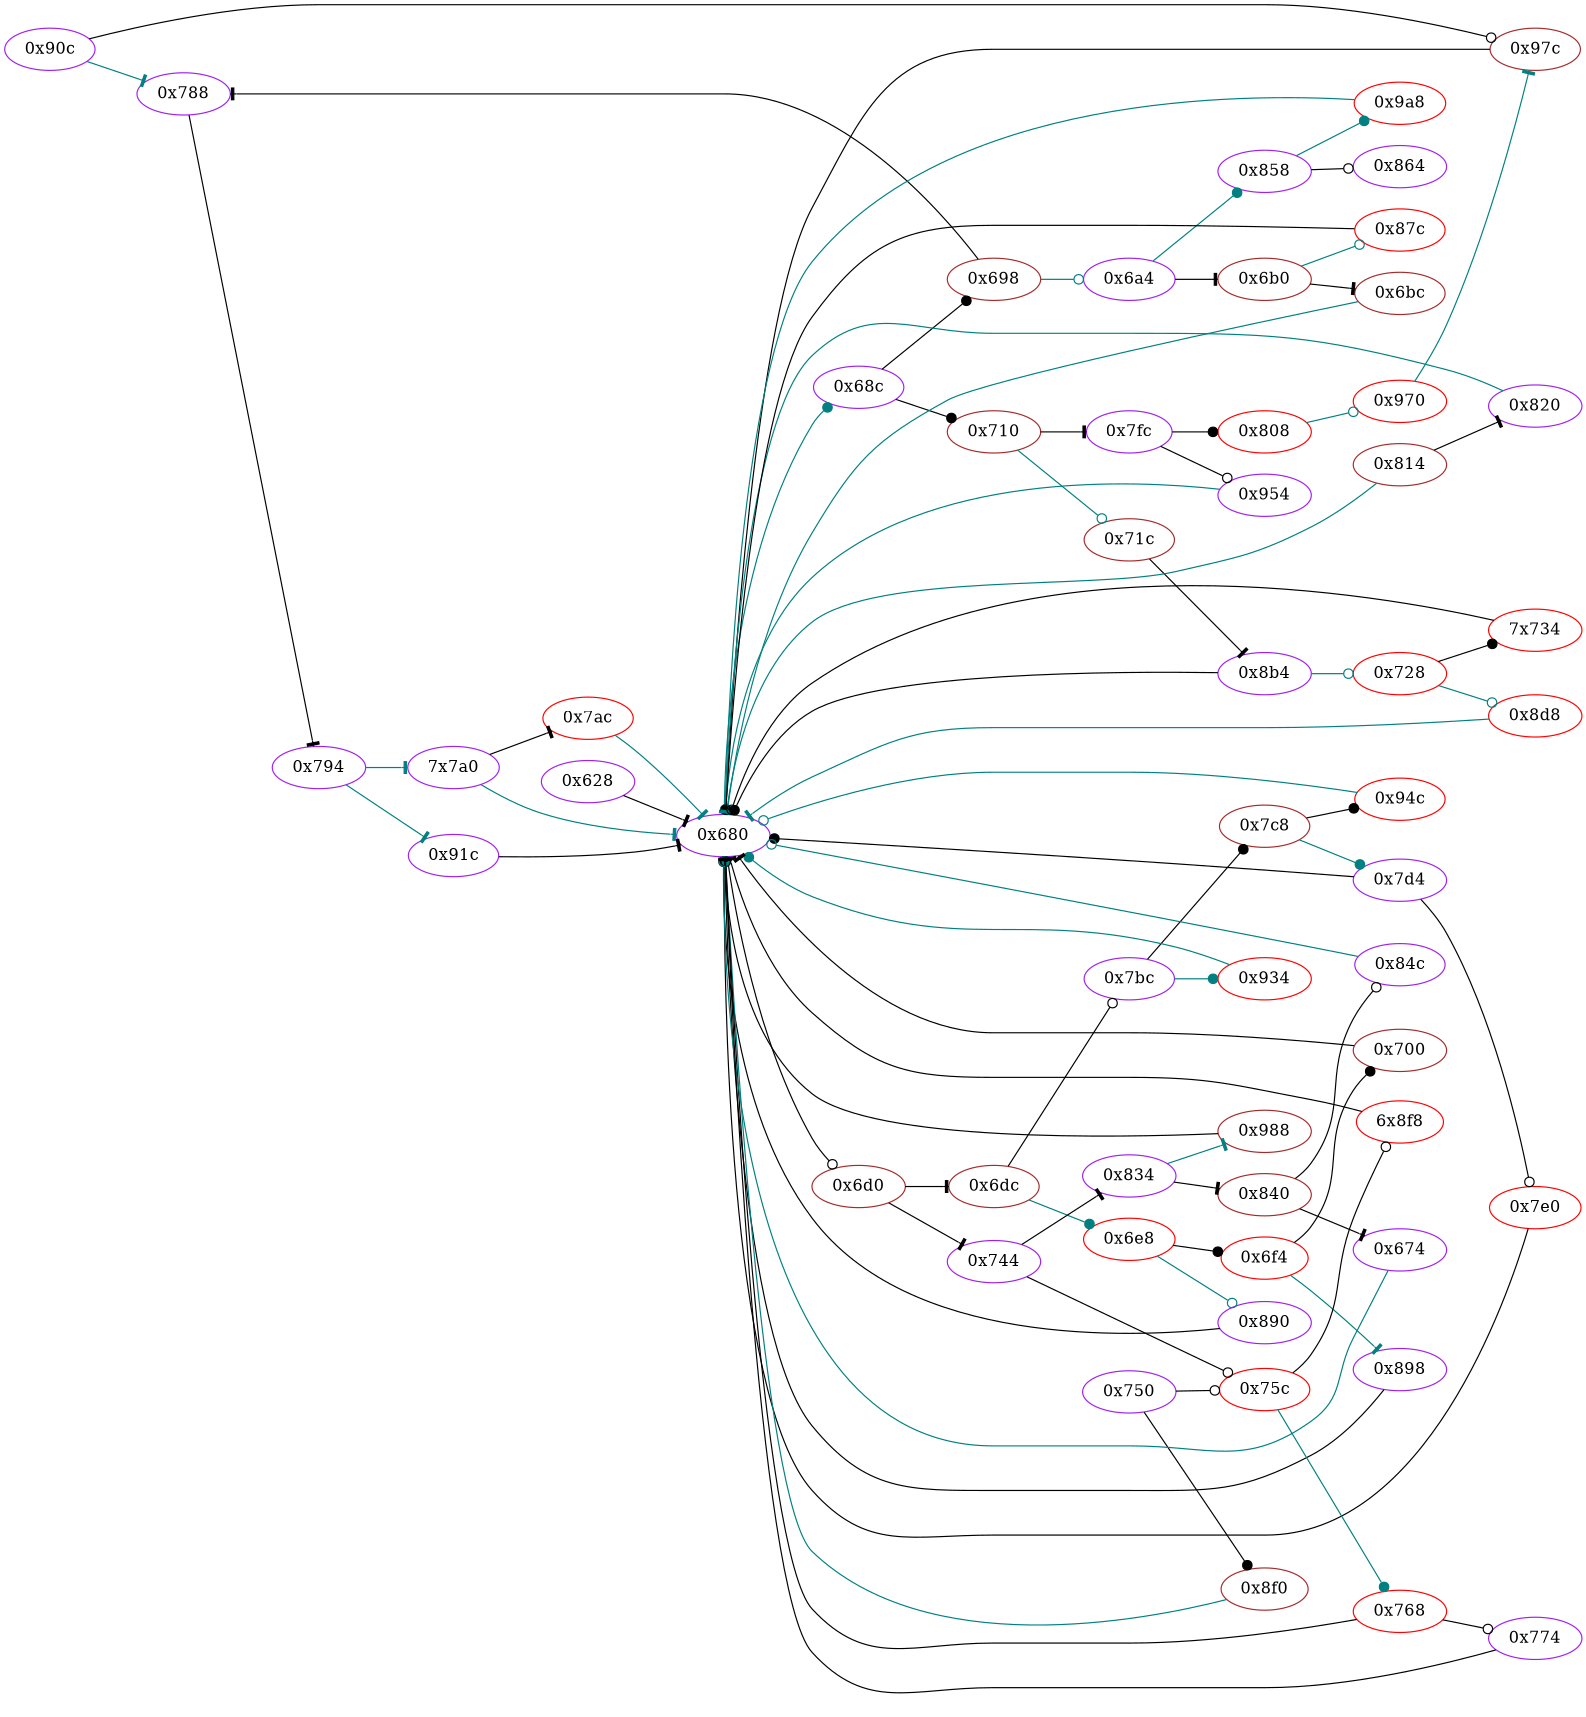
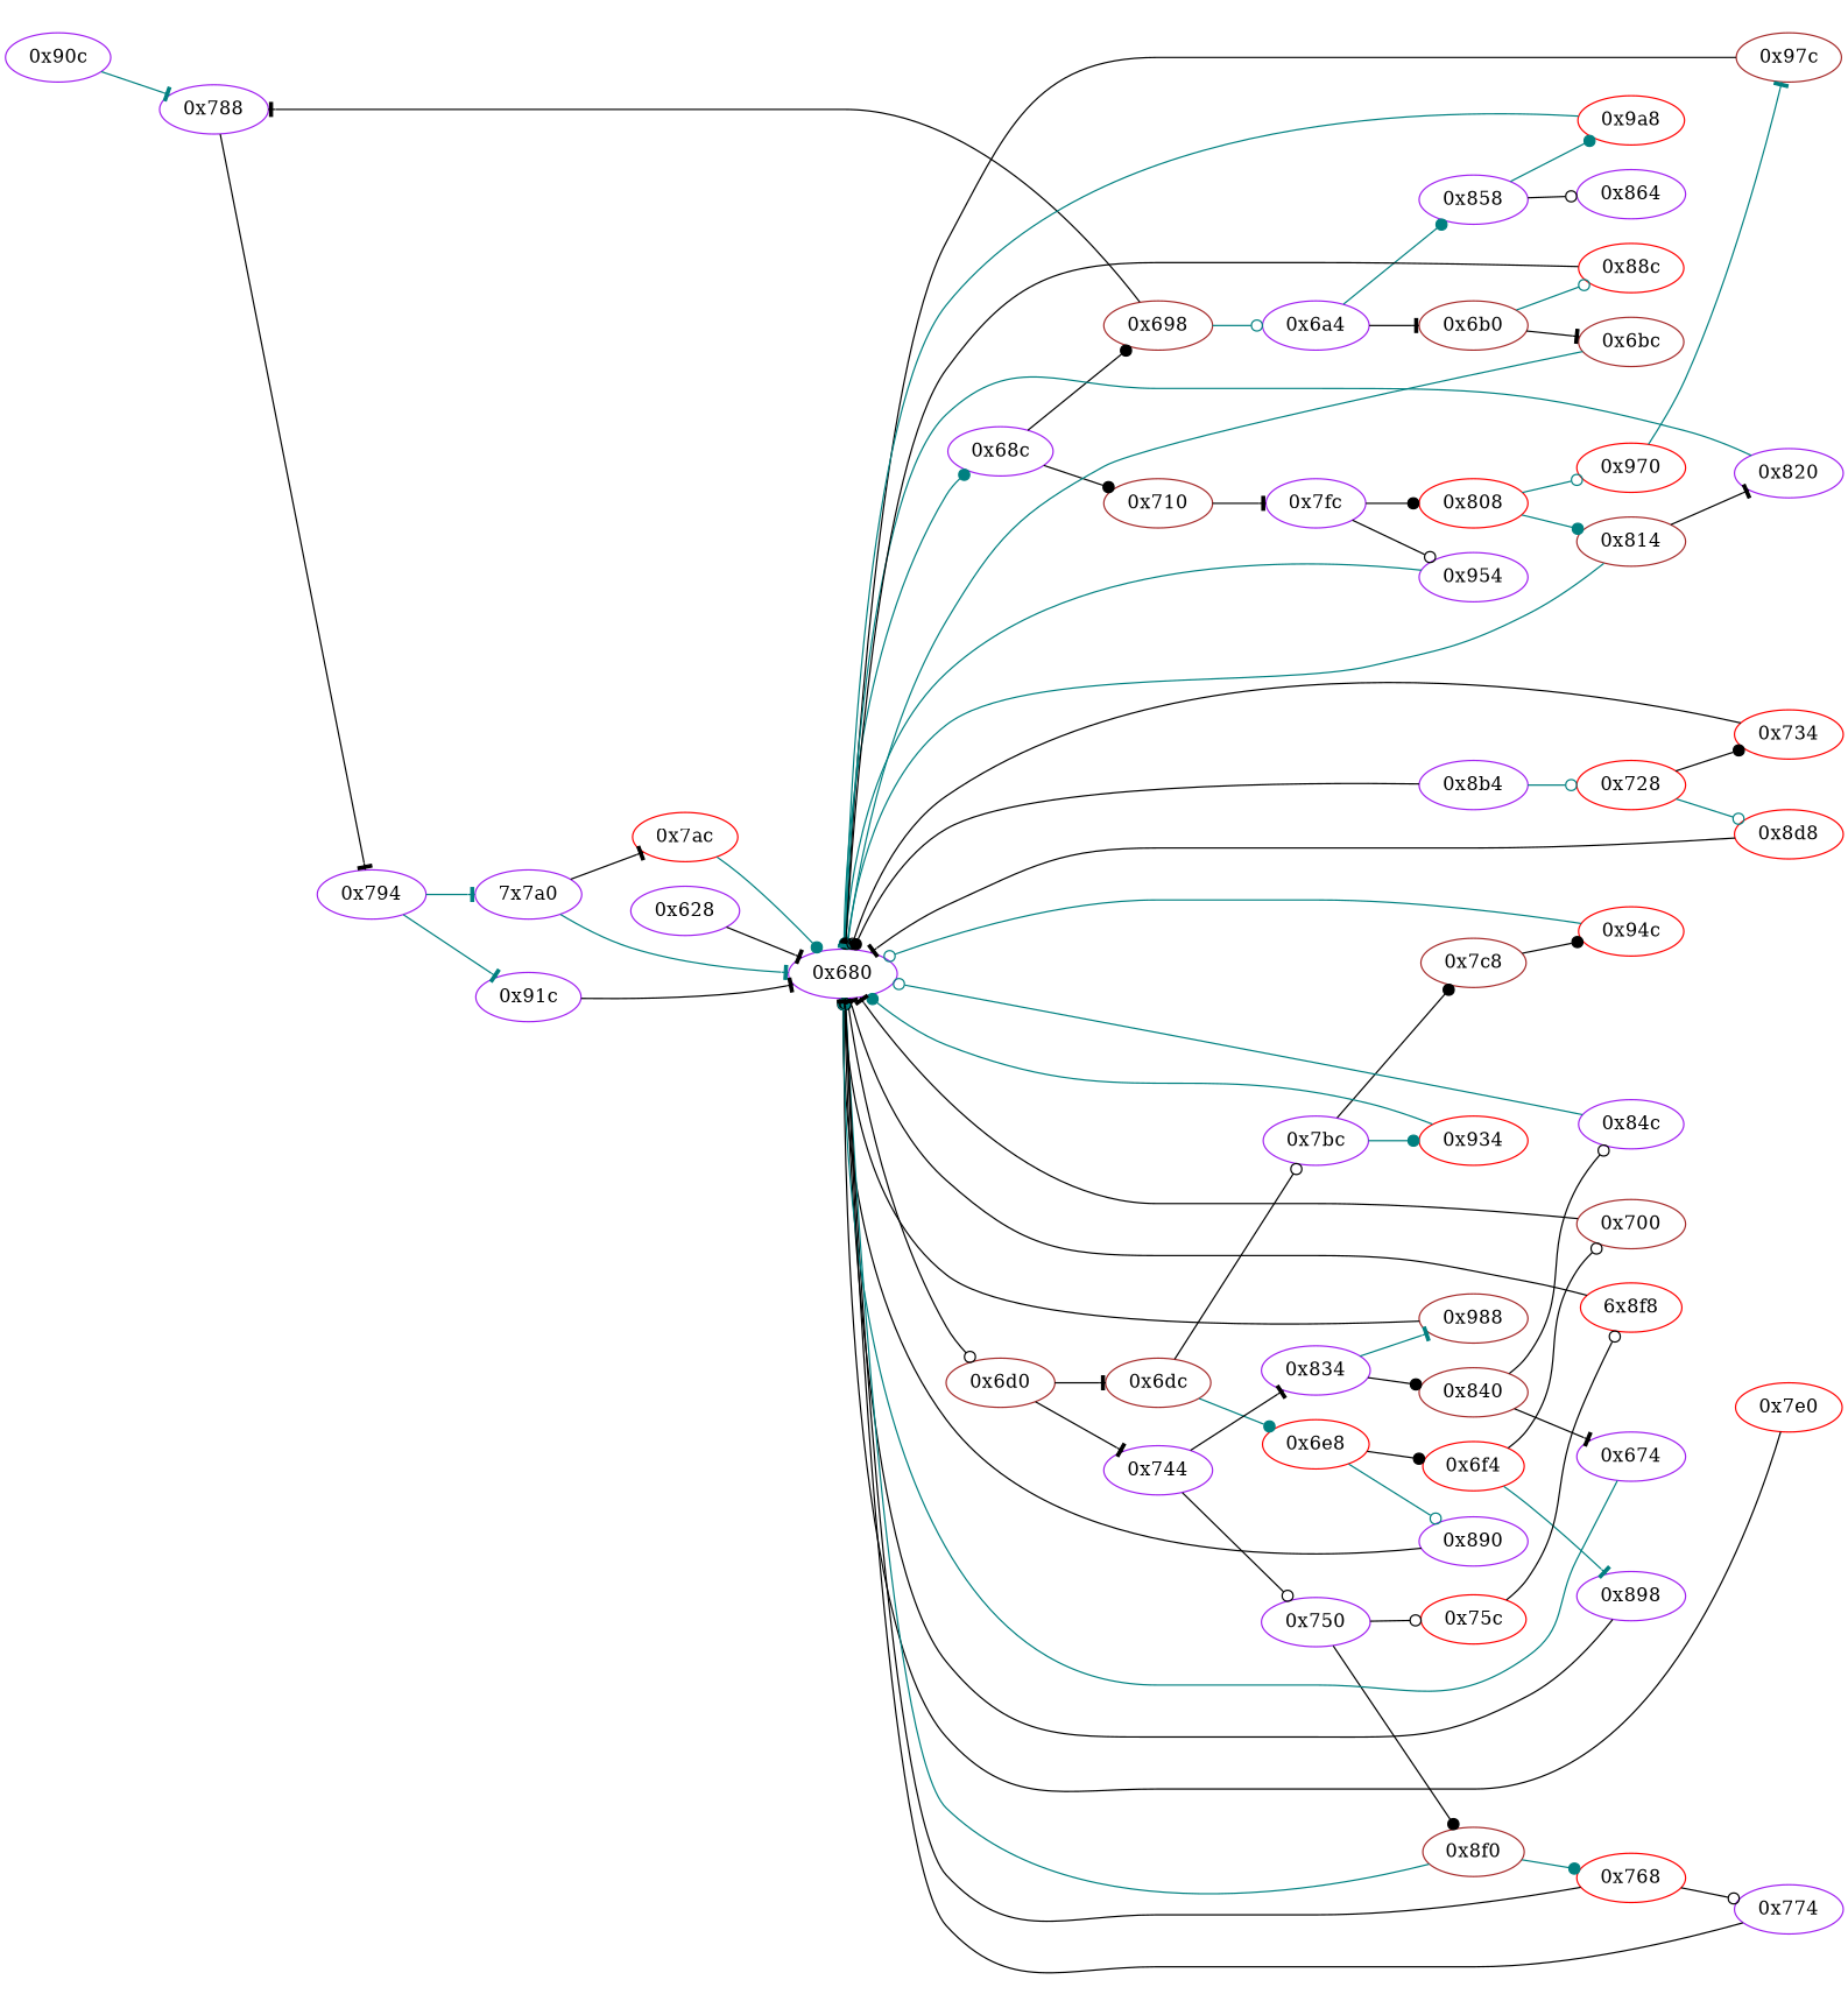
  strict digraph {
    rankdir=LR
    node [color=purple opcode="[u'ldr', u'cmp', u'b']"]
    edge [arrowhead=tee color=black]
    "0x788"
    "0x794"
    n3 [label="7x7a0"]
    "0x91c" [opcode="[u'ldrb', u'ldr', u'ldr', u'cmp', u'mov', u'b']"]
    "0x90c" [opcode="[u'ldrb', u'ldr', u'ldr', u'b']"]
    "0x97c" [color=brown opcode="[u'cmp', u'mov', u'b']"]
    "0x680"
    "0x7ac" [color=red opcode="[u'ldr', u'str', u'ldr', u'b']"]
    "0x68c"
    "0x6d0" [color=brown]
    "0x710" [color=brown]
    "0x698" [color=brown]
    "0x6dc" [color=brown]
    "0x744"
    "0x7fc"
-   "0x71c" [color=brown]
    "0x6a4"
    "0x7bc"
    "0x6e8" [color=red]
    "0x750"
    "0x834"
    "0x808" [color=red]
    "0x954" [opcode="[u'ldr', u'cmp', u'mov', u'mov', u'strb', u'ldr', u'b']"]
    "0x814" [color=brown]
    "0x970" [color=red opcode="[u'ldrb', u'ldr', u'ldr']"]
    "0x820" [opcode="[u'ldr', u'ldr', u'str', u'ldr', u'b']"]
    "0x7c8" [color=brown]
    "0x934" [color=red opcode="[u'ldr', u'ldr', u'add', u'str', u'ldr', u'b']"]
    "0x94c" [color=red opcode="[u'ldr', u'b']"]
-   "0x7d4"
    "0x7e0" [color=red opcode="[u'ldr', u'mov', u'mov', u'ldrb', u'str', u'ldr', u'b']"]
    "0x6f4" [color=red]
    "0x890" [opcode="[u'ldr', u'b']"]
    "0x700" [color=brown opcode="[u'ldr', u'cmp', u'mov', u'b']"]
    "0x898" [opcode="[u'ldr', u'cmp', u'mov', u'mov', u'strb', u'ldr', u'b']"]
    "0x858"
    "0x6b0" [color=brown]
    "0x9a8" [color=red opcode="[u'ldr', u'mov', u'b']"]
    "0x864" [opcode="[u'ldr', u'cmp', u'mov', u'sub', u'pop']"]
-   "0x87c" [color=red opcode="[u'ldr', u'ldr', u'bl', u'ldr', u'b']"]
+   "0x87c" [color=red opcode="[u'ldr', u'ldr', u'bl', u'ldr', u'b']" label="0x88c"]
    "0x6bc" [color=brown opcode="[u'ldr', u'cmp', u'mov', u'mov', u'b']"]
    "0x8b4" [opcode="[u'str', u'str', u'ldr', u'ldr', u'ldr', u'ldr', u'cmp', u'mov', u'b']"]
    "0x728" [color=red]
-   "0x734" [color=red opcode="[u'ldr', u'cmp', u'mov', u'b']" label="7x734"]
+   "0x734" [color=red opcode="[u'ldr', u'cmp', u'mov', u'b']"]
    "0x8d8" [color=red opcode="[u'ldr', u'ldr', u'bl', u'str', u'ldr', u'b']"]
    "0x75c" [color=red]
    "0x8f0" [color=brown opcode="[u'ldr', u'b']"]
    "0x840" [color=brown]
    "0x988" [color=brown opcode="[u'ldr', u'ldr', u'cmp', u'mov', u'mov', u'strb', u'ldr', u'b']"]
    n50 [color=red label="6x8f8" opcode="[u'ldr', u'ldr', u'bl', u'ldr', u'b']"]
    "0x768" [color=red]
    "0x674" [opcode="[u'ldr', u'cmp', u'ldr']"]
    "0x84c" [opcode="[u'mov', u'mov', u'b']"]
    "0x774" [opcode="[u'ldr', u'mov', u'add', u'ldr', u'b']"]
    "0x628" [opcode="[u'push', u'add', u'sub', u'str', u'add', u'str', u'ldr', u'ldr', u'str', u'ldr', u'ldr', u'ldr', u'ldr', u'add', u'str', u'ldr', u'add', u'str', u'b']"]
    "0x788" -> "0x794"
    "0x794" -> n3 [color=teal]
    "0x794" -> "0x91c" [color=teal]
    n3 -> "0x680" [color=teal]
    n3 -> "0x7ac"
    "0x91c" -> "0x680"
    "0x90c" -> "0x788" [color=teal]
-   "0x90c" -> "0x97c" [arrowhead=odot]
    "0x97c" -> "0x680" [arrowhead=dot]
    "0x680" -> "0x68c" [arrowhead=dot color=teal]
    "0x680" -> "0x6d0" [arrowhead=odot]
-   "0x7ac" -> "0x680" [color=teal]
+   "0x7ac" -> "0x680" [arrowhead=dot color=teal]
    "0x68c" -> "0x710" [arrowhead=dot]
    "0x68c" -> "0x698" [arrowhead=dot]
    "0x6d0" -> "0x6dc"
    "0x6d0" -> "0x744"
    "0x710" -> "0x7fc"
-   "0x710" -> "0x71c" [arrowhead=odot color=teal]
    "0x698" -> "0x788"
    "0x698" -> "0x6a4" [arrowhead=odot color=teal]
    "0x6dc" -> "0x7bc" [arrowhead=odot]
    "0x6dc" -> "0x6e8" [arrowhead=dot color=teal]
-   "0x744" -> "0x75c" [arrowhead=odot]
+   "0x744" -> "0x750" [arrowhead=odot]
    "0x744" -> "0x834"
    "0x7fc" -> "0x808" [arrowhead=dot]
    "0x7fc" -> "0x954" [arrowhead=odot]
-   "0x71c" -> "0x8b4"
    "0x6a4" -> "0x858" [arrowhead=dot color=teal]
    "0x6a4" -> "0x6b0"
    "0x7bc" -> "0x7c8" [arrowhead=dot]
    "0x7bc" -> "0x934" [arrowhead=dot color=teal]
    "0x6e8" -> "0x6f4" [arrowhead=dot]
    "0x6e8" -> "0x890" [arrowhead=odot color=teal]
    "0x750" -> "0x75c" [arrowhead=odot]
    "0x750" -> "0x8f0" [arrowhead=dot]
-   "0x834" -> "0x840"
+   "0x834" -> "0x840" [arrowhead=dot]
    "0x834" -> "0x988" [color=teal]
+   "0x808" -> "0x814" [arrowhead=dot color=teal]
    "0x808" -> "0x970" [arrowhead=odot color=teal]
    "0x954" -> "0x680" [color=teal]
    "0x814" -> "0x680" [arrowhead=odot color=teal]
    "0x814" -> "0x820"
    "0x970" -> "0x97c" [color=teal]
    "0x820" -> "0x680" [arrowhead=odot color=teal]
    "0x7c8" -> "0x94c" [arrowhead=dot]
-   "0x7c8" -> "0x7d4" [arrowhead=dot color=teal]
    "0x934" -> "0x680" [arrowhead=dot color=teal]
    "0x94c" -> "0x680" [arrowhead=odot color=teal]
-   "0x7d4" -> "0x680" [arrowhead=dot]
-   "0x7d4" -> "0x7e0" [arrowhead=odot]
    "0x7e0" -> "0x680" [arrowhead=dot]
-   "0x6f4" -> "0x700" [arrowhead=dot]
+   "0x6f4" -> "0x700" [arrowhead=odot]
    "0x6f4" -> "0x898" [color=teal]
    "0x890" -> "0x680" [arrowhead=dot]
    "0x700" -> "0x680"
    "0x898" -> "0x680" [arrowhead=odot]
    "0x858" -> "0x9a8" [arrowhead=dot color=teal]
    "0x858" -> "0x864" [arrowhead=odot]
    "0x6b0" -> "0x87c" [arrowhead=odot color=teal]
    "0x6b0" -> "0x6bc"
    "0x9a8" -> "0x680" [arrowhead=dot color=teal]
    "0x87c" -> "0x680" [arrowhead=dot]
    "0x6bc" -> "0x680" [color=teal]
    "0x8b4" -> "0x680" [arrowhead=dot]
    "0x8b4" -> "0x728" [arrowhead=odot color=teal]
    "0x728" -> "0x734" [arrowhead=dot]
    "0x728" -> "0x8d8" [arrowhead=odot color=teal]
    "0x734" -> "0x680" [arrowhead=odot]
-   "0x8d8" -> "0x680" [color=teal]
+   "0x8d8" -> "0x680"
    "0x75c" -> n50 [arrowhead=odot]
-   "0x75c" -> "0x768" [arrowhead=dot color=teal]
+   "0x8f0" -> "0x768" [arrowhead=dot color=teal]
    "0x8f0" -> "0x680" [arrowhead=dot color=teal]
    "0x840" -> "0x674"
    "0x840" -> "0x84c" [arrowhead=odot]
    "0x988" -> "0x680"
    n50 -> "0x680"
    "0x768" -> "0x680" [arrowhead=odot]
    "0x768" -> "0x774" [arrowhead=odot]
    "0x674" -> "0x680" [arrowhead=odot color=teal]
    "0x84c" -> "0x680" [arrowhead=odot color=teal]
    "0x774" -> "0x680"
    "0x628" -> "0x680"
  }
